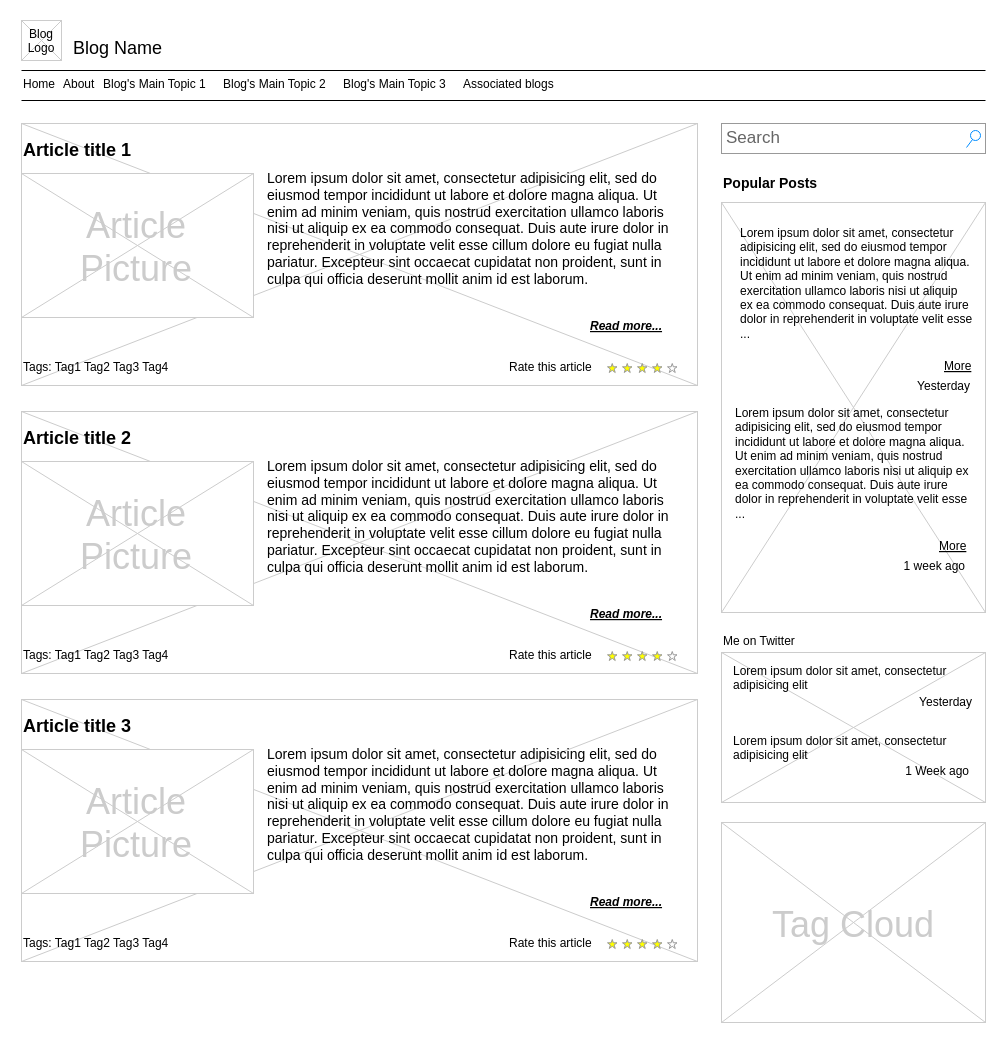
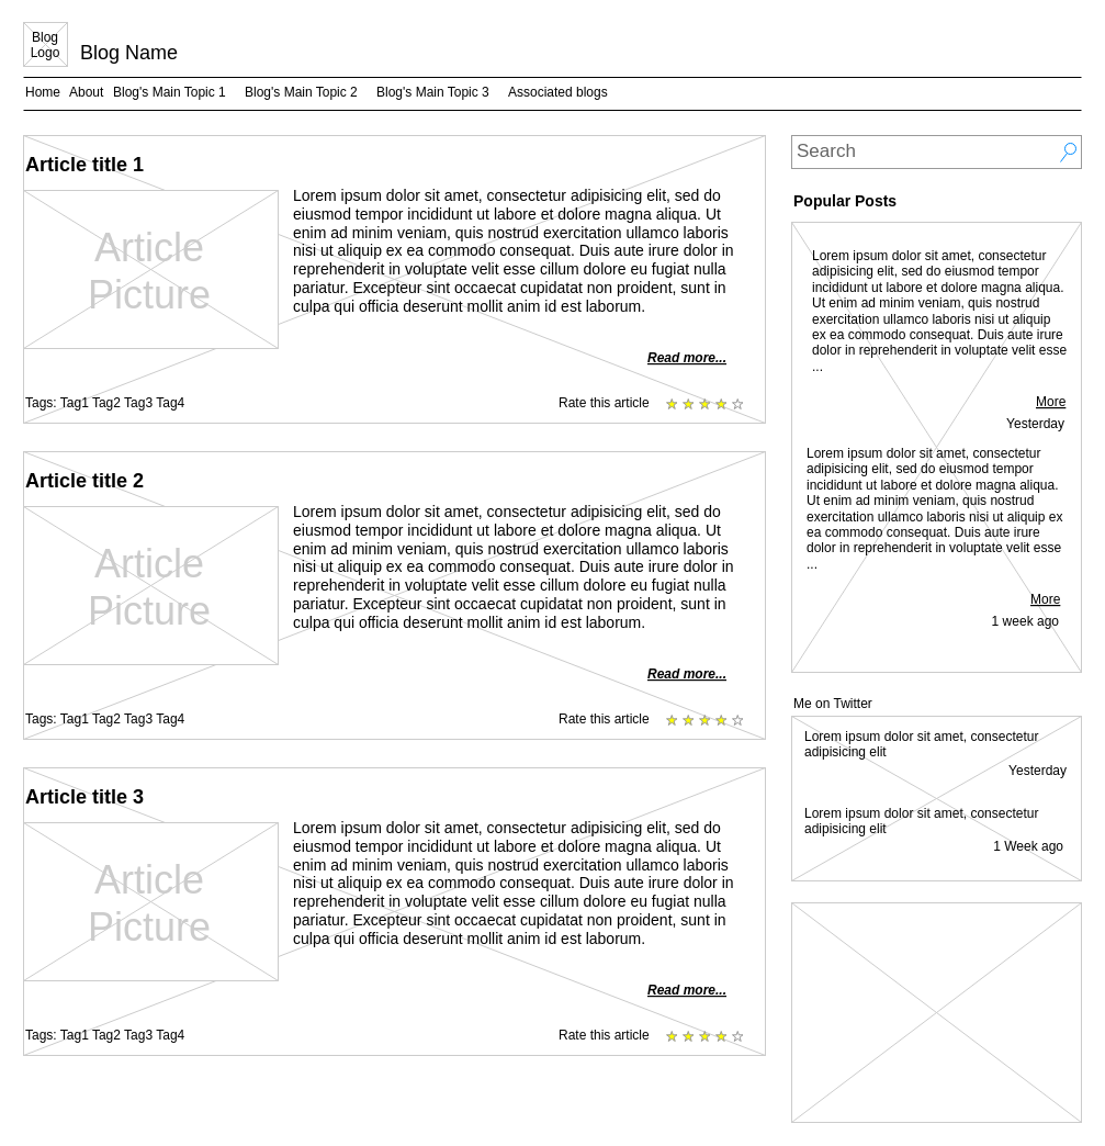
  <mxCell id="0" />
  <mxCell id="1" parent="0" />
  <mxCell id="2" value="" style="verticalLabelPosition=bottom;verticalAlign=top;strokeWidth=1;shape=mxgraph.mockup.graphics.iconGrid;strokeColor=#CCCCCC;gridSize=1,1;" parent="1" vertex="1"><mxGeometry x="721" y="202" width="264" height="410" as="geometry" /></mxCell>
  <mxCell id="3" value="" style="verticalLabelPosition=bottom;verticalAlign=top;strokeWidth=1;shape=mxgraph.mockup.graphics.iconGrid;strokeColor=#CCCCCC;gridSize=1,1;direction=south;" parent="1" vertex="1"><mxGeometry x="21" y="123" width="676" height="262" as="geometry" /></mxCell>
  <mxCell id="4" value="Blog Name" style="text;spacingTop=-5;fontSize=18;fontStyle=0" parent="1" vertex="1"><mxGeometry x="71" y="35" width="230" height="20" as="geometry" /></mxCell>
  <mxCell id="5" value="" style="line;strokeWidth=1" parent="1" vertex="1"><mxGeometry x="21" y="65" width="964" height="10" as="geometry" /></mxCell>
  <mxCell id="6" value="" style="line;strokeWidth=1" parent="1" vertex="1"><mxGeometry x="21" y="95" width="964" height="10" as="geometry" /></mxCell>
  <mxCell id="7" value="Home" style="text;spacingTop=-5;" parent="1" vertex="1"><mxGeometry x="21" y="75" width="30" height="20" as="geometry" /></mxCell>
  <mxCell id="8" value="About" style="text;spacingTop=-5;" parent="1" vertex="1"><mxGeometry x="61" y="75" width="30" height="20" as="geometry" /></mxCell>
  <mxCell id="9" value="Associated blogs" style="text;spacingTop=-5;" parent="1" vertex="1"><mxGeometry x="461" y="75" width="30" height="20" as="geometry" /></mxCell>
  <mxCell id="10" value="Article title 1" style="text;spacingTop=-5;fontSize=18;fontStyle=1" parent="1" vertex="1"><mxGeometry x="21" y="137" width="50" height="20" as="geometry" /></mxCell>
  <mxCell id="11" value="Lorem ipsum dolor sit amet, consectetur adipisicing elit, sed do eiusmod tempor incididunt ut labore et dolore magna aliqua. Ut enim ad minim veniam, quis nostrud exercitation ullamco laboris nisi ut aliquip ex ea commodo consequat. Duis aute irure dolor in reprehenderit in voluptate velit esse cillum dolore eu fugiat nulla pariatur. Excepteur sint occaecat cupidatat non proident, sunt in culpa qui officia deserunt mollit anim id est laborum.&#10;" style="text;spacingTop=-5;whiteSpace=wrap;align=left;fontSize=14;" parent="1" vertex="1"><mxGeometry x="265" y="168" width="412" height="147" as="geometry" /></mxCell>
  <mxCell id="12" value="Popular Posts" style="text;spacingTop=-5;fontSize=14;fontStyle=1" parent="1" vertex="1"><mxGeometry x="721" y="173" width="30" height="20" as="geometry" /></mxCell>
  <mxCell id="13" value="Lorem ipsum dolor sit amet, consectetur adipisicing elit, sed do eiusmod tempor incididunt ut labore et dolore magna aliqua. Ut enim ad minim veniam, quis nostrud exercitation ullamco laboris nisi ut aliquip ex ea commodo consequat. Duis aute irure dolor in reprehenderit in voluptate velit esse ..." style="text;spacingTop=-5;whiteSpace=wrap;align=left" parent="1" vertex="1"><mxGeometry x="738" y="224" width="235" height="140" as="geometry" /></mxCell>
  <mxCell id="14" value="More" style="text;spacingTop=-5;fontStyle=4" parent="1" vertex="1"><mxGeometry x="942" y="357" width="30" height="20" as="geometry" /></mxCell>
  <mxCell id="15" value="Yesterday" style="text;spacingTop=-5;fontStyle=0;align=right" parent="1" vertex="1"><mxGeometry x="942" y="377" width="30" height="20" as="geometry" /></mxCell>
  <mxCell id="16" value="Lorem ipsum dolor sit amet, consectetur adipisicing elit, sed do eiusmod tempor incididunt ut labore et dolore magna aliqua. Ut enim ad minim veniam, quis nostrud exercitation ullamco laboris nisi ut aliquip ex ea commodo consequat. Duis aute irure dolor in reprehenderit in voluptate velit esse ..." style="text;spacingTop=-5;whiteSpace=wrap;align=left" parent="1" vertex="1"><mxGeometry x="733" y="404" width="240" height="140" as="geometry" /></mxCell>
  <mxCell id="17" value="More" style="text;spacingTop=-5;fontStyle=4" parent="1" vertex="1"><mxGeometry x="937" y="537" width="30" height="20" as="geometry" /></mxCell>
  <mxCell id="18" value="1 week ago" style="text;spacingTop=-5;fontStyle=0;align=right" parent="1" vertex="1"><mxGeometry x="937" y="557" width="30" height="20" as="geometry" /></mxCell>
  <mxCell id="19" value="" style="verticalLabelPosition=bottom;verticalAlign=top;strokeWidth=1;shape=mxgraph.mockup.graphics.iconGrid;strokeColor=#CCCCCC;gridSize=1,1;" parent="1" vertex="1"><mxGeometry x="21" y="20" width="40" height="40" as="geometry" /></mxCell>
  <mxCell id="20" value="Blog &#10;Logo" style="text;spacingTop=-5;align=center" parent="1" vertex="1"><mxGeometry x="21" y="25" width="40" height="40" as="geometry" /></mxCell>
  <mxCell id="21" value="Blog's Main Topic 1" style="text;spacingTop=-5;" parent="1" vertex="1"><mxGeometry x="101" y="75" width="30" height="20" as="geometry" /></mxCell>
  <mxCell id="22" value="Blog's Main Topic 2" style="text;spacingTop=-5;" parent="1" vertex="1"><mxGeometry x="221" y="75" width="30" height="20" as="geometry" /></mxCell>
  <mxCell id="23" value="Blog's Main Topic 3" style="text;spacingTop=-5;" parent="1" vertex="1"><mxGeometry x="341" y="75" width="30" height="20" as="geometry" /></mxCell>
  <mxCell id="24" value="" style="verticalLabelPosition=bottom;verticalAlign=top;strokeWidth=1;shape=mxgraph.mockup.graphics.iconGrid;strokeColor=#CCCCCC;gridSize=1,1;" parent="1" vertex="1"><mxGeometry x="21" y="173" width="232" height="144" as="geometry" /></mxCell>
  <mxCell id="25" value="Article&#10;Picture" style="text;spacingTop=-5;align=center;verticalAlign=middle;fontSize=36;fontColor=#CCCCCC" parent="1" vertex="1"><mxGeometry x="20" y="173" width="232" height="144" as="geometry" /></mxCell>
  <mxCell id="26" value="" style="verticalLabelPosition=bottom;verticalAlign=top;strokeWidth=1;shape=mxgraph.mockup.misc.rating;strokeColor=#999999;fillColor=#ffff00;emptyFillColor=#ffffff;grade=4;ratingScale=5;ratingStyle=star;" parent="1" vertex="1"><mxGeometry x="607" y="363" width="77.5" height="10" as="geometry" /></mxCell>
  <mxCell id="27" value="Rate this article" style="text;spacingTop=-5;" parent="1" vertex="1"><mxGeometry x="507" y="358" width="30" height="20" as="geometry" /></mxCell>
  <mxCell id="28" value="Tags: Tag1 Tag2 Tag3 Tag4" style="text;spacingTop=-5;" parent="1" vertex="1"><mxGeometry x="21" y="358" width="210" height="20" as="geometry" /></mxCell>
  <mxCell id="29" value="" style="verticalLabelPosition=bottom;verticalAlign=top;strokeWidth=1;shape=mxgraph.mockup.graphics.iconGrid;strokeColor=#CCCCCC;gridSize=1,1;" parent="1" vertex="1"><mxGeometry x="721" y="652" width="264" height="150" as="geometry" /></mxCell>
  <mxCell id="30" value="Me on Twitter" style="text;spacingTop=-5;" parent="1" vertex="1"><mxGeometry x="721" y="632" width="30" height="20" as="geometry" /></mxCell>
  <mxCell id="31" value="Lorem ipsum dolor sit amet, consectetur adipisicing elit" style="text;spacingTop=-5;whiteSpace=wrap;align=left" parent="1" vertex="1"><mxGeometry x="731" y="662" width="242" height="40" as="geometry" /></mxCell>
  <mxCell id="32" value="Yesterday" style="text;spacingTop=-5;fontStyle=0;align=right" parent="1" vertex="1"><mxGeometry x="944" y="693" width="30" height="20" as="geometry" /></mxCell>
  <mxCell id="33" value="" style="verticalLabelPosition=bottom;verticalAlign=top;strokeWidth=1;shape=mxgraph.mockup.graphics.iconGrid;strokeColor=#CCCCCC;gridSize=1,1;" parent="1" vertex="1"><mxGeometry x="721" y="822" width="264" height="200" as="geometry" /></mxCell>
- <mxCell id="34" value="Tag Cloud" style="text;spacingTop=-5;align=center;verticalAlign=middle;fontSize=36;fontColor=#CCCCCC" parent="1" vertex="1"><mxGeometry x="721" y="822" width="264" height="200" as="geometry" /></mxCell>
  <mxCell id="35" value="Lorem ipsum dolor sit amet, consectetur adipisicing elit" style="text;spacingTop=-5;whiteSpace=wrap;align=left" parent="1" vertex="1"><mxGeometry x="731" y="732" width="242" height="40" as="geometry" /></mxCell>
  <mxCell id="36" value="1 Week ago" style="text;spacingTop=-5;fontStyle=0;align=right" parent="1" vertex="1"><mxGeometry x="941" y="762" width="30" height="20" as="geometry" /></mxCell>
  <mxCell id="37" value="Search" style="strokeWidth=1;shadow=0;dashed=0;align=center;html=1;shape=mxgraph.mockup.forms.searchBox;strokeColor=#999999;mainText=;strokeColor2=#008cff;fontColor=#666666;fontSize=17;align=left;spacingLeft=3;whiteSpace=wrap;" parent="1" vertex="1"><mxGeometry x="721" y="123" width="264" height="30" as="geometry" /></mxCell>
  <mxCell id="38" value="Read more..." style="text;spacingTop=-5;fontStyle=7" vertex="1" parent="1"><mxGeometry x="588" y="317" width="30" height="20" as="geometry" /></mxCell>
  <mxCell id="39" value="" style="verticalLabelPosition=bottom;verticalAlign=top;strokeWidth=1;shape=mxgraph.mockup.graphics.iconGrid;strokeColor=#CCCCCC;gridSize=1,1;direction=south;" vertex="1" parent="1"><mxGeometry x="21" y="411" width="676" height="262" as="geometry" /></mxCell>
  <mxCell id="40" value="Article title 2" style="text;spacingTop=-5;fontSize=18;fontStyle=1" vertex="1" parent="1"><mxGeometry x="21" y="425" width="50" height="20" as="geometry" /></mxCell>
  <mxCell id="41" value="Lorem ipsum dolor sit amet, consectetur adipisicing elit, sed do eiusmod tempor incididunt ut labore et dolore magna aliqua. Ut enim ad minim veniam, quis nostrud exercitation ullamco laboris nisi ut aliquip ex ea commodo consequat. Duis aute irure dolor in reprehenderit in voluptate velit esse cillum dolore eu fugiat nulla pariatur. Excepteur sint occaecat cupidatat non proident, sunt in culpa qui officia deserunt mollit anim id est laborum.&#10;" style="text;spacingTop=-5;whiteSpace=wrap;align=left;fontSize=14;" vertex="1" parent="1"><mxGeometry x="265" y="456" width="412" height="147" as="geometry" /></mxCell>
  <mxCell id="42" value="" style="verticalLabelPosition=bottom;verticalAlign=top;strokeWidth=1;shape=mxgraph.mockup.graphics.iconGrid;strokeColor=#CCCCCC;gridSize=1,1;" vertex="1" parent="1"><mxGeometry x="21" y="461" width="232" height="144" as="geometry" /></mxCell>
  <mxCell id="43" value="Article&#10;Picture" style="text;spacingTop=-5;align=center;verticalAlign=middle;fontSize=36;fontColor=#CCCCCC" vertex="1" parent="1"><mxGeometry x="20" y="461" width="232" height="144" as="geometry" /></mxCell>
  <mxCell id="44" value="" style="verticalLabelPosition=bottom;verticalAlign=top;strokeWidth=1;shape=mxgraph.mockup.misc.rating;strokeColor=#999999;fillColor=#ffff00;emptyFillColor=#ffffff;grade=4;ratingScale=5;ratingStyle=star;" vertex="1" parent="1"><mxGeometry x="607" y="651" width="77.5" height="10" as="geometry" /></mxCell>
  <mxCell id="45" value="Rate this article" style="text;spacingTop=-5;" vertex="1" parent="1"><mxGeometry x="507" y="646" width="30" height="20" as="geometry" /></mxCell>
  <mxCell id="46" value="Tags: Tag1 Tag2 Tag3 Tag4" style="text;spacingTop=-5;" vertex="1" parent="1"><mxGeometry x="21" y="646" width="210" height="20" as="geometry" /></mxCell>
  <mxCell id="47" value="Read more..." style="text;spacingTop=-5;fontStyle=7" vertex="1" parent="1"><mxGeometry x="588" y="605" width="30" height="20" as="geometry" /></mxCell>
  <mxCell id="48" value="" style="verticalLabelPosition=bottom;verticalAlign=top;strokeWidth=1;shape=mxgraph.mockup.graphics.iconGrid;strokeColor=#CCCCCC;gridSize=1,1;direction=south;" vertex="1" parent="1"><mxGeometry x="21" y="699" width="676" height="262" as="geometry" /></mxCell>
  <mxCell id="49" value="Article title 3" style="text;spacingTop=-5;fontSize=18;fontStyle=1" vertex="1" parent="1"><mxGeometry x="21" y="713" width="50" height="20" as="geometry" /></mxCell>
  <mxCell id="50" value="Lorem ipsum dolor sit amet, consectetur adipisicing elit, sed do eiusmod tempor incididunt ut labore et dolore magna aliqua. Ut enim ad minim veniam, quis nostrud exercitation ullamco laboris nisi ut aliquip ex ea commodo consequat. Duis aute irure dolor in reprehenderit in voluptate velit esse cillum dolore eu fugiat nulla pariatur. Excepteur sint occaecat cupidatat non proident, sunt in culpa qui officia deserunt mollit anim id est laborum.&#10;" style="text;spacingTop=-5;whiteSpace=wrap;align=left;fontSize=14;" vertex="1" parent="1"><mxGeometry x="265" y="744" width="412" height="147" as="geometry" /></mxCell>
  <mxCell id="51" value="" style="verticalLabelPosition=bottom;verticalAlign=top;strokeWidth=1;shape=mxgraph.mockup.graphics.iconGrid;strokeColor=#CCCCCC;gridSize=1,1;" vertex="1" parent="1"><mxGeometry x="21" y="749" width="232" height="144" as="geometry" /></mxCell>
  <mxCell id="52" value="Article&#10;Picture" style="text;spacingTop=-5;align=center;verticalAlign=middle;fontSize=36;fontColor=#CCCCCC" vertex="1" parent="1"><mxGeometry x="20" y="749" width="232" height="144" as="geometry" /></mxCell>
  <mxCell id="53" value="" style="verticalLabelPosition=bottom;verticalAlign=top;strokeWidth=1;shape=mxgraph.mockup.misc.rating;strokeColor=#999999;fillColor=#ffff00;emptyFillColor=#ffffff;grade=4;ratingScale=5;ratingStyle=star;" vertex="1" parent="1"><mxGeometry x="607" y="939" width="77.5" height="10" as="geometry" /></mxCell>
  <mxCell id="54" value="Rate this article" style="text;spacingTop=-5;" vertex="1" parent="1"><mxGeometry x="507" y="934" width="30" height="20" as="geometry" /></mxCell>
  <mxCell id="55" value="Tags: Tag1 Tag2 Tag3 Tag4" style="text;spacingTop=-5;" vertex="1" parent="1"><mxGeometry x="21" y="934" width="210" height="20" as="geometry" /></mxCell>
  <mxCell id="56" value="Read more..." style="text;spacingTop=-5;fontStyle=7" vertex="1" parent="1"><mxGeometry x="588" y="893" width="30" height="20" as="geometry" /></mxCell>
